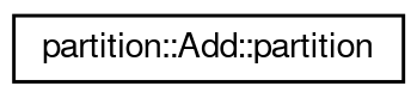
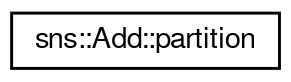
  digraph {
    rankdir=LR
-   n1 [color=black fillcolor=white fontname=FreeSans fontsize=10 height=0.2 label="partition::Add::partition" shape=record style=filled width=0.4]
+   n1 [color=black fillcolor=white fontname=FreeSans fontsize=10 height=0.2 label="sns::Add::partition" shape=record style=filled width=0.4]
  }
